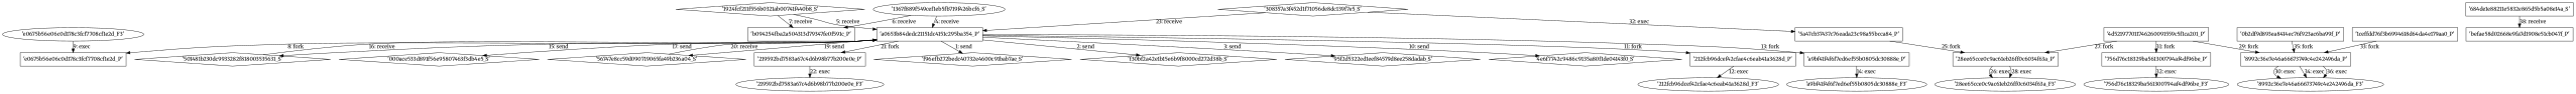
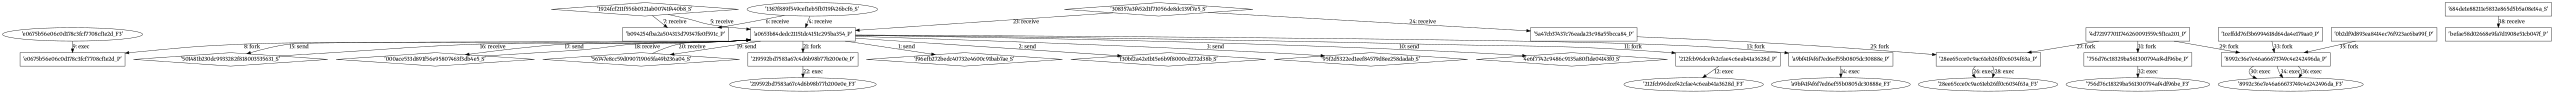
  digraph {
    engine=neato
    fixedsize=false
    fontname=Merriweather
    fontsize=10
    nodesep=0.3
    rankdir=TB
    ranksep=0
    splines=true
    node [fontname=Merriweather node_type=Process shape=box]
    edge [fontname=Merriweather]
    "'f96efb272bedc40732e4600c91bab7ae_S'" [node_type=Socket shape=diamond]
    "'a0653b84dedc21151dc4151c295ba354_P'"
    "'f30bf2a42e1b15e6b9f8000cd272d38b_S'" [node_type=Socket shape=diamond]
    "'95f2d5322ed1eef84579d8ee258dadab_S'" [node_type=Socket shape=diamond]
    "'e0675b56e06c0d178c3fcf7708cf1e2d_P'"
    n6 [label="'4e6f7742c9486c9135a80f1de04143f0_S'" node_type=Socket shape=diamond]
    "'212fcb96dcef42cfae4c6eab41a3628d_P'"
    "'a9bf41f4f6f7ed6ef55b0805dc30888e_P'"
    "'501481b230dc9933282f818003535631_S'" [node_type=Socket shape=diamond]
    "'000ace533d891f56e95807463f3db4e5_S'" [node_type=Socket shape=diamond]
    n11 [label="'56747e8cc59d090719065fa49b236a04_S'" node_type=Socket shape=diamond]
    "'219592bd7583a67c4d6b98b77b200e0e_P'"
    "'212fcb96dcef42cfae4c6eab41a3628d_F3'" [node_type=File shape=ellipse]
    "'a9bf41f4f6f7ed6ef55b0805dc30888e_F3'" [node_type=File shape=ellipse]
    "'219592bd7583a67c4d6b98b77b200e0e_F3'" [node_type=File shape=ellipse]
    "'1367f889f549cef1eb5fb719f426bcf6_S'" [node_type=Socket shape=ellipse]
    "'b094254fba2a504313d79347fe0f591c_P'"
    "'1924fcf211f556b0321ab00741f440b8_S'" [node_type=Socket shape=diamond]
    "'e0675b56e06c0d178c3fcf7708cf1e2d_F3'" [node_type=File shape=ellipse]
    "'308357a3f452d1f71056de8dc139f7e5_S'" [node_type=Socket shape=diamond]
    "'5a47cb37437c76eada23c98a55bcca84_P'"
    "'28ee65cce0c9ac61eb26ff0c6034f63a_P'"
    "'28ee65cce0c9ac61eb26ff0c6034f63a_F3'" [node_type=File shape=ellipse]
-   "'4d521977011746260091559c5f1ca201_P'"
+   "'4d521977011746260091559c5f1ca201_P'" [label="'4d721977011746260091559c5f1ca201_P'"]
    "'8992c36e7e46a66673749c4e242496da_P'"
    "'756d76c18329ba561300794af4df96be_P'"
    "'8992c36e7e46a66673749c4e242496da_F3'" [node_type=File shape=ellipse]
    "'756d76c18329ba561300794af4df96be_F3'" [node_type=File shape=ellipse]
    "'1ceffdd76f3b6994618d64da4e179aa0_P'"
    "'0b2df9d893ea8414ec76f923ac6ba99f_P'"
    "'684de1e88211e5832e865d5b5a08e14a_S'" [node_type=Socket]
    "'befae58d02668e9fa7d1908e51cb047f_P'"
    "'a0653b84dedc21151dc4151c295ba354_P'" -> "'f96efb272bedc40732e4600c91bab7ae_S'" [label="1: send"]
    "'a0653b84dedc21151dc4151c295ba354_P'" -> "'f30bf2a42e1b15e6b9f8000cd272d38b_S'" [label="2: send"]
    "'a0653b84dedc21151dc4151c295ba354_P'" -> "'95f2d5322ed1eef84579d8ee258dadab_S'" [label="3: send"]
    "'a0653b84dedc21151dc4151c295ba354_P'" -> "'e0675b56e06c0d178c3fcf7708cf1e2d_P'" [label="8: fork"]
    "'a0653b84dedc21151dc4151c295ba354_P'" -> n6 [label="10: send"]
    "'a0653b84dedc21151dc4151c295ba354_P'" -> "'212fcb96dcef42cfae4c6eab41a3628d_P'" [label="11: fork"]
    "'a0653b84dedc21151dc4151c295ba354_P'" -> "'a9bf41f4f6f7ed6ef55b0805dc30888e_P'" [label="13: fork"]
    "'a0653b84dedc21151dc4151c295ba354_P'" -> "'501481b230dc9933282f818003535631_S'" [label="15: send"]
    "'a0653b84dedc21151dc4151c295ba354_P'" -> "'000ace533d891f56e95807463f3db4e5_S'" [label="17: send"]
    "'a0653b84dedc21151dc4151c295ba354_P'" -> n11 [label="19: send"]
    "'a0653b84dedc21151dc4151c295ba354_P'" -> "'219592bd7583a67c4d6b98b77b200e0e_P'" [label="21: fork"]
    "'212fcb96dcef42cfae4c6eab41a3628d_P'" -> "'212fcb96dcef42cfae4c6eab41a3628d_F3'" [label="12: exec"]
    "'a9bf41f4f6f7ed6ef55b0805dc30888e_P'" -> "'a9bf41f4f6f7ed6ef55b0805dc30888e_F3'" [label="14: exec"]
    "'501481b230dc9933282f818003535631_S'" -> "'a0653b84dedc21151dc4151c295ba354_P'" [label="16: receive"]
+   "'000ace533d891f56e95807463f3db4e5_S'" -> "'a0653b84dedc21151dc4151c295ba354_P'" [label="18: receive"]
    n11 -> "'a0653b84dedc21151dc4151c295ba354_P'" [label="20: receive"]
    "'219592bd7583a67c4d6b98b77b200e0e_P'" -> "'219592bd7583a67c4d6b98b77b200e0e_F3'" [label="22: exec"]
    "'1367f889f549cef1eb5fb719f426bcf6_S'" -> "'a0653b84dedc21151dc4151c295ba354_P'" [label="4: receive"]
    "'1367f889f549cef1eb5fb719f426bcf6_S'" -> "'b094254fba2a504313d79347fe0f591c_P'" [label="6: receive"]
    "'1924fcf211f556b0321ab00741f440b8_S'" -> "'a0653b84dedc21151dc4151c295ba354_P'" [label="5: receive"]
    "'1924fcf211f556b0321ab00741f440b8_S'" -> "'b094254fba2a504313d79347fe0f591c_P'" [label="7: receive"]
    "'e0675b56e06c0d178c3fcf7708cf1e2d_F3'" -> "'e0675b56e06c0d178c3fcf7708cf1e2d_P'" [label="9: exec"]
    "'308357a3f452d1f71056de8dc139f7e5_S'" -> "'a0653b84dedc21151dc4151c295ba354_P'" [label="23: receive"]
-   "'308357a3f452d1f71056de8dc139f7e5_S'" -> "'5a47cb37437c76eada23c98a55bcca84_P'" [label="32: exec"]
+   "'308357a3f452d1f71056de8dc139f7e5_S'" -> "'5a47cb37437c76eada23c98a55bcca84_P'" [label="24: receive"]
    "'5a47cb37437c76eada23c98a55bcca84_P'" -> "'28ee65cce0c9ac61eb26ff0c6034f63a_P'" [label="25: fork"]
    "'28ee65cce0c9ac61eb26ff0c6034f63a_P'" -> "'28ee65cce0c9ac61eb26ff0c6034f63a_F3'" [label="26: exec"]
    "'28ee65cce0c9ac61eb26ff0c6034f63a_P'" -> "'28ee65cce0c9ac61eb26ff0c6034f63a_F3'" [label="28: exec"]
    "'4d521977011746260091559c5f1ca201_P'" -> "'28ee65cce0c9ac61eb26ff0c6034f63a_P'" [label="27: fork"]
    "'4d521977011746260091559c5f1ca201_P'" -> "'8992c36e7e46a66673749c4e242496da_P'" [label="29: fork"]
    "'4d521977011746260091559c5f1ca201_P'" -> "'756d76c18329ba561300794af4df96be_P'" [label="31: fork"]
    "'8992c36e7e46a66673749c4e242496da_P'" -> "'8992c36e7e46a66673749c4e242496da_F3'" [label="30: exec"]
    "'8992c36e7e46a66673749c4e242496da_P'" -> "'8992c36e7e46a66673749c4e242496da_F3'" [label="34: exec"]
    "'8992c36e7e46a66673749c4e242496da_P'" -> "'8992c36e7e46a66673749c4e242496da_F3'" [label="36: exec"]
    "'756d76c18329ba561300794af4df96be_P'" -> "'756d76c18329ba561300794af4df96be_F3'" [label="32: exec"]
    "'1ceffdd76f3b6994618d64da4e179aa0_P'" -> "'8992c36e7e46a66673749c4e242496da_P'" [label="33: fork"]
    "'0b2df9d893ea8414ec76f923ac6ba99f_P'" -> "'8992c36e7e46a66673749c4e242496da_P'" [label="35: fork"]
    "'684de1e88211e5832e865d5b5a08e14a_S'" -> "'befae58d02668e9fa7d1908e51cb047f_P'" [label="38: receive"]
  }
